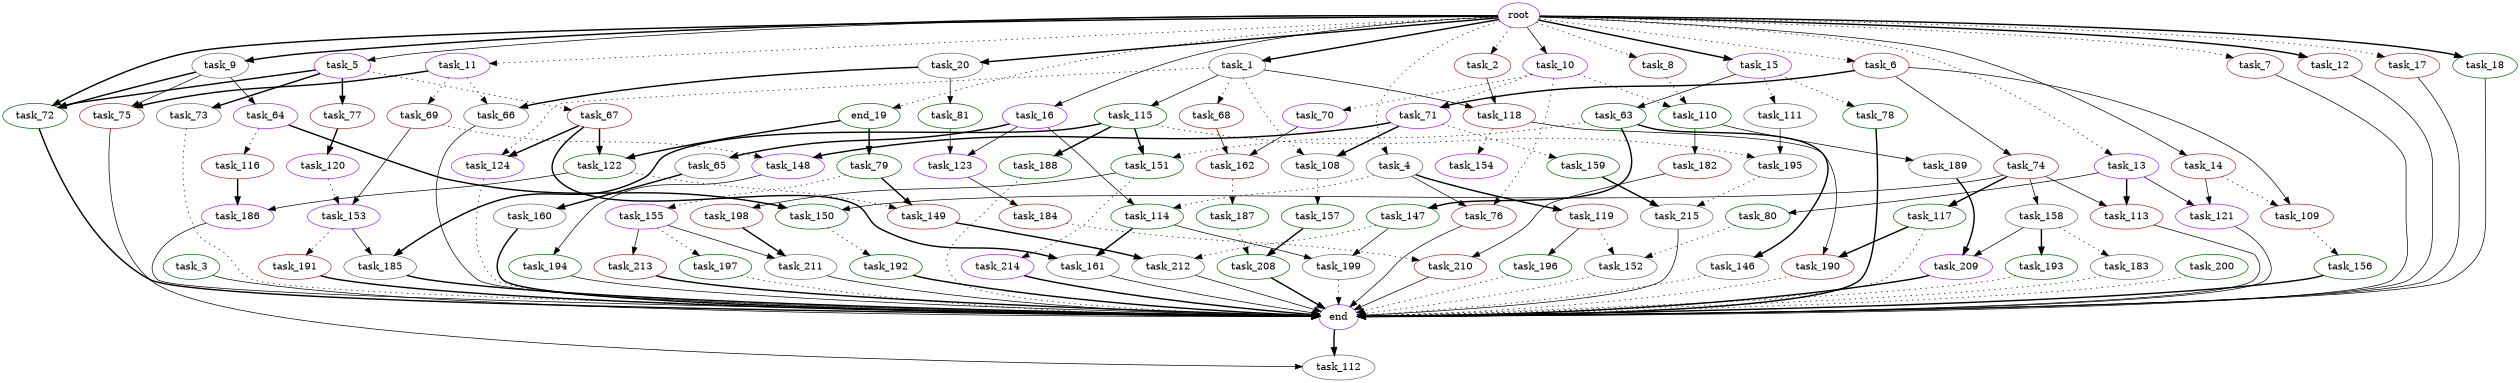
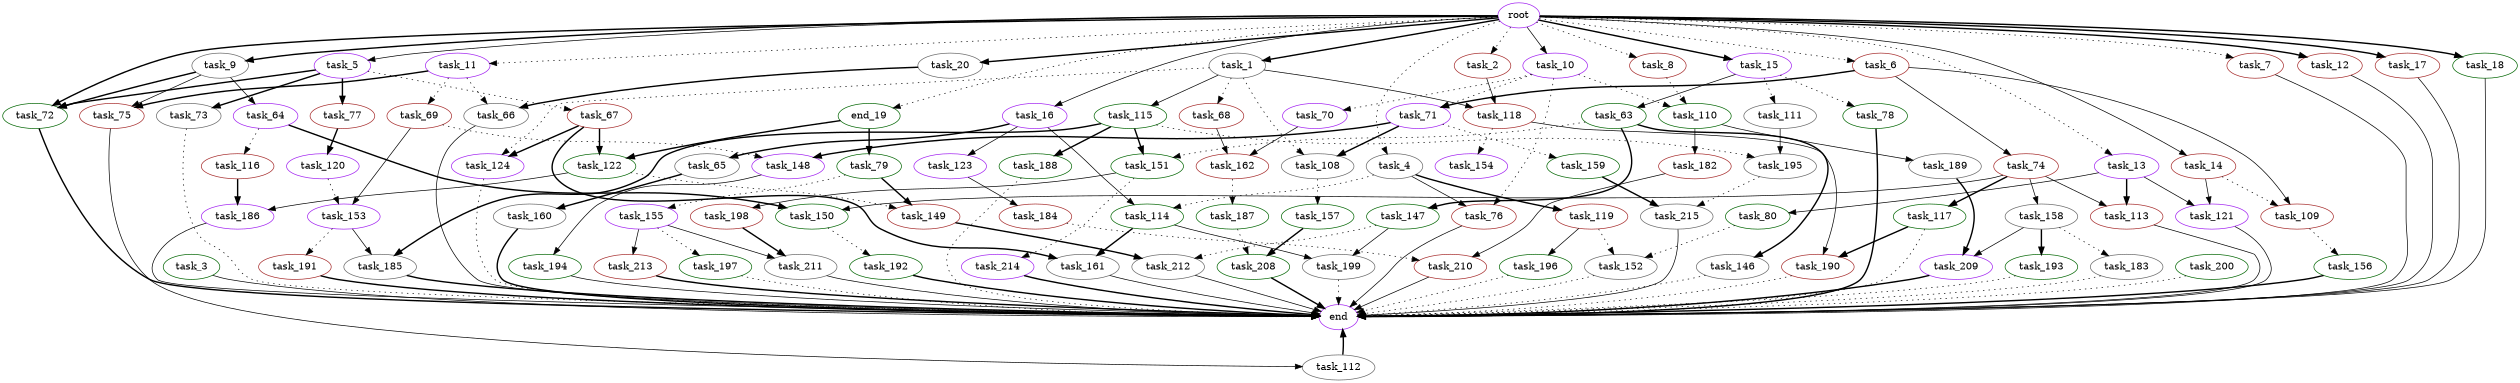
  digraph {
    node [color=darkgreen]
    edge [style=dotted]
    root [color=purple]
    task_1 [color=gray40]
    task_2 [color=brown]
    task_4 [color=gray40]
    task_5 [color=purple]
    task_6 [color=brown]
    task_7 [color=brown]
    task_8 [color=brown]
    task_9 [color=gray40]
    task_10 [color=purple]
    task_11 [color=purple]
    task_12 [color=brown]
    task_13 [color=purple]
    task_14 [color=brown]
    task_15 [color=purple]
    task_16 [color=purple]
    task_17 [color=brown]
    task_18
    n19 [label=end_19]
    task_20 [color=gray40]
    task_72
    task_68 [color=brown]
    task_108 [color=gray40]
    task_115
    task_118 [color=brown]
    task_124 [color=purple]
    end [color=purple]
    task_3
    task_76 [color=brown]
    task_114
    task_119 [color=brown]
    task_67 [color=brown]
    task_73 [color=gray40]
    task_77 [color=brown]
    task_71 [color=purple]
    task_74 [color=brown]
    task_109 [color=brown]
    task_110
    task_64 [color=purple]
    task_75 [color=brown]
    task_70 [color=purple]
    task_66 [color=gray40]
    task_69 [color=brown]
    task_80
    task_113 [color=brown]
    task_121 [color=purple]
    task_63
    task_78
    task_111 [color=gray40]
    task_65 [color=gray40]
    task_123 [color=purple]
    task_79
    task_122
-   task_81
    task_162 [color=brown]
    task_157
    task_151
    task_195 [color=gray40]
    task_185 [color=gray40]
    task_188
    task_190 [color=brown]
    task_154 [color=purple]
    task_161 [color=gray40]
    task_199 [color=gray40]
    task_152 [color=gray40]
    task_196
    task_120 [color=purple]
    task_148 [color=purple]
    task_159
    task_150
    task_117
    task_158 [color=gray40]
    task_156
    task_182 [color=brown]
    task_189 [color=gray40]
    task_116 [color=brown]
    task_112 [color=gray40]
    task_153 [color=purple]
    task_146 [color=gray40]
    task_147
    task_160 [color=gray40]
    task_184 [color=brown]
    task_149 [color=brown]
    task_155 [color=purple]
    task_186 [color=purple]
    task_212 [color=gray40]
    task_198 [color=brown]
    task_214 [color=purple]
    task_192
    task_187
    task_194
    task_191 [color=brown]
    task_215 [color=gray40]
    task_183 [color=gray40]
    task_193
    task_209 [color=purple]
    task_197
    task_211 [color=gray40]
    task_213 [color=brown]
    task_208
    task_210 [color=brown]
    task_200
    root -> task_1 [style=bold]
    root -> task_2
    root -> task_4
    root -> task_5 [style=solid]
    root -> task_6
    root -> task_7
    root -> task_8
    root -> task_9 [style=bold]
    root -> task_10 [style=solid]
    root -> task_11
    root -> task_12 [style=bold]
    root -> task_13
    root -> task_14 [style=solid]
    root -> task_15 [style=bold]
    root -> task_16 [style=solid]
-   root -> task_17
+   root -> task_17 [style=bold]
    root -> task_18 [style=bold]
    root -> n19
    root -> task_20 [style=bold]
    root -> task_72 [style=bold]
    task_1 -> task_68
    task_1 -> task_108
    task_1 -> task_115 [style=solid]
    task_1 -> task_118 [style=solid]
    task_1 -> task_124
    task_2 -> task_118 [style=solid]
    task_4 -> task_76 [style=solid]
    task_4 -> task_114
    task_4 -> task_119 [style=bold]
    task_5 -> task_72 [style=bold]
    task_5 -> task_67
    task_5 -> task_73 [style=bold]
    task_5 -> task_77 [style=bold]
    task_6 -> task_71 [style=bold]
    task_6 -> task_74 [style=solid]
    task_6 -> task_109 [style=solid]
    task_7 -> end [style=solid]
    task_8 -> task_110
    task_9 -> task_72 [style=bold]
    task_9 -> task_64 [style=solid]
    task_9 -> task_75 [style=solid]
    task_10 -> task_76
    task_10 -> task_71
    task_10 -> task_110
    task_10 -> task_70
    task_11 -> task_75 [style=bold]
    task_11 -> task_66
    task_11 -> task_69
    task_12 -> end [style=solid]
    task_13 -> task_80 [style=solid]
    task_13 -> task_113 [style=bold]
    task_13 -> task_121 [style=solid]
    task_14 -> task_109
    task_14 -> task_121 [style=solid]
    task_15 -> task_63 [style=solid]
    task_15 -> task_78
    task_15 -> task_111
    task_16 -> task_114 [style=solid]
    task_16 -> task_65 [style=bold]
    task_16 -> task_123 [style=solid]
    task_17 -> end [style=solid]
    task_18 -> end [style=solid]
    n19 -> task_79 [style=bold]
    n19 -> task_122 [style=bold]
    task_20 -> task_66 [style=bold]
-   task_20 -> task_81 [style=solid]
    task_72 -> end [style=bold]
    task_68 -> task_162 [style=solid]
    task_108 -> task_157
    task_115 -> task_151 [style=bold]
    task_115 -> task_195
    task_115 -> task_185 [style=bold]
    task_115 -> task_188 [style=bold]
    task_118 -> task_190 [style=solid]
    task_118 -> task_154
    task_124 -> end
    task_3 -> end [style=solid]
    task_76 -> end [style=solid]
    task_114 -> task_161 [style=bold]
    task_114 -> task_199 [style=solid]
    task_119 -> task_152
    task_119 -> task_196 [style=solid]
    task_67 -> task_124 [style=bold]
    task_67 -> task_122 [style=bold]
    task_67 -> task_161 [style=bold]
    task_73 -> end
    task_77 -> task_120 [style=bold]
    task_71 -> task_108 [style=bold]
    task_71 -> task_148 [style=bold]
    task_71 -> task_159
    task_74 -> task_113 [style=solid]
    task_74 -> task_150 [style=solid]
    task_74 -> task_117 [style=bold]
    task_74 -> task_158 [style=solid]
    task_109 -> task_156
    task_110 -> task_182 [style=solid]
    task_110 -> task_189 [style=solid]
    task_64 -> task_150 [style=bold]
    task_64 -> task_116
    task_75 -> task_112 [style=solid]
    task_70 -> task_162 [style=solid]
    task_66 -> end [style=solid]
    task_69 -> task_148
    task_69 -> task_153 [style=solid]
    task_80 -> task_152
    task_113 -> end [style=solid]
    task_121 -> end [style=solid]
    task_63 -> task_151
    task_63 -> task_146 [style=bold]
    task_63 -> task_147 [style=bold]
    task_78 -> end [style=bold]
    task_111 -> task_195 [style=solid]
    task_65 -> task_160 [style=bold]
    task_123 -> task_184 [style=solid]
    task_79 -> task_149 [style=bold]
    task_79 -> task_155
    task_122 -> task_149
    task_122 -> task_186 [style=solid]
-   task_81 -> task_123 [style=solid]
    task_162 -> task_187
    task_157 -> task_208 [style=bold]
    task_151 -> task_198 [style=solid]
    task_151 -> task_214
    task_195 -> task_215
    task_185 -> end [style=bold]
    task_188 -> end
    task_190 -> end
    task_161 -> end [style=solid]
    task_199 -> end
    task_152 -> end
    task_196 -> end
    task_120 -> task_153
    task_148 -> task_194 [style=solid]
    task_159 -> task_215 [style=bold]
    task_150 -> task_192
    task_117 -> end
    task_117 -> task_190 [style=bold]
    task_158 -> task_183
    task_158 -> task_193 [style=bold]
    task_158 -> task_209 [style=solid]
    task_156 -> end [style=bold]
    task_182 -> task_210 [style=solid]
    task_189 -> task_209 [style=bold]
    task_116 -> task_186 [style=bold]
-   end -> task_112 [style=bold]
+   task_112 -> end [style=bold]
    task_153 -> task_185 [style=solid]
    task_153 -> task_191
    task_146 -> end
    task_147 -> task_199 [style=solid]
    task_147 -> task_212
    task_160 -> end [style=bold]
    task_184 -> task_210
    task_149 -> task_212 [style=bold]
    task_155 -> task_197
    task_155 -> task_211 [style=solid]
    task_155 -> task_213 [style=solid]
    task_186 -> end [style=solid]
    task_212 -> end [style=solid]
    task_198 -> task_211 [style=bold]
    task_214 -> end [style=bold]
    task_192 -> end [style=bold]
    task_187 -> task_208
    task_194 -> end [style=solid]
    task_191 -> end [style=bold]
    task_215 -> end [style=solid]
    task_183 -> end
    task_193 -> end
    task_209 -> end [style=bold]
    task_197 -> end
    task_211 -> end [style=solid]
    task_213 -> end [style=bold]
    task_208 -> end [style=bold]
    task_210 -> end [style=solid]
    task_200 -> end
  }
